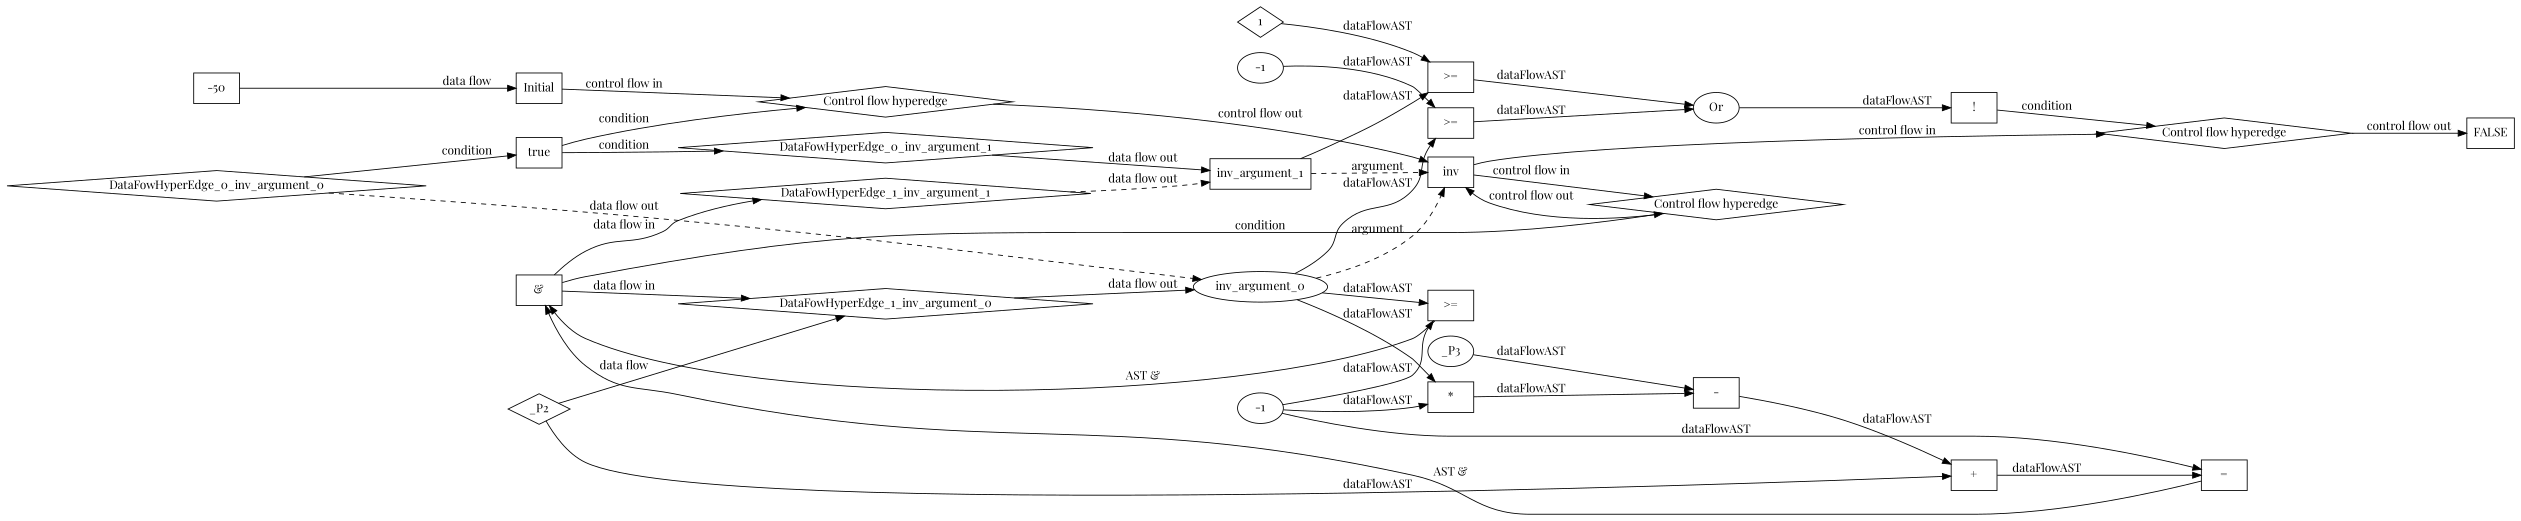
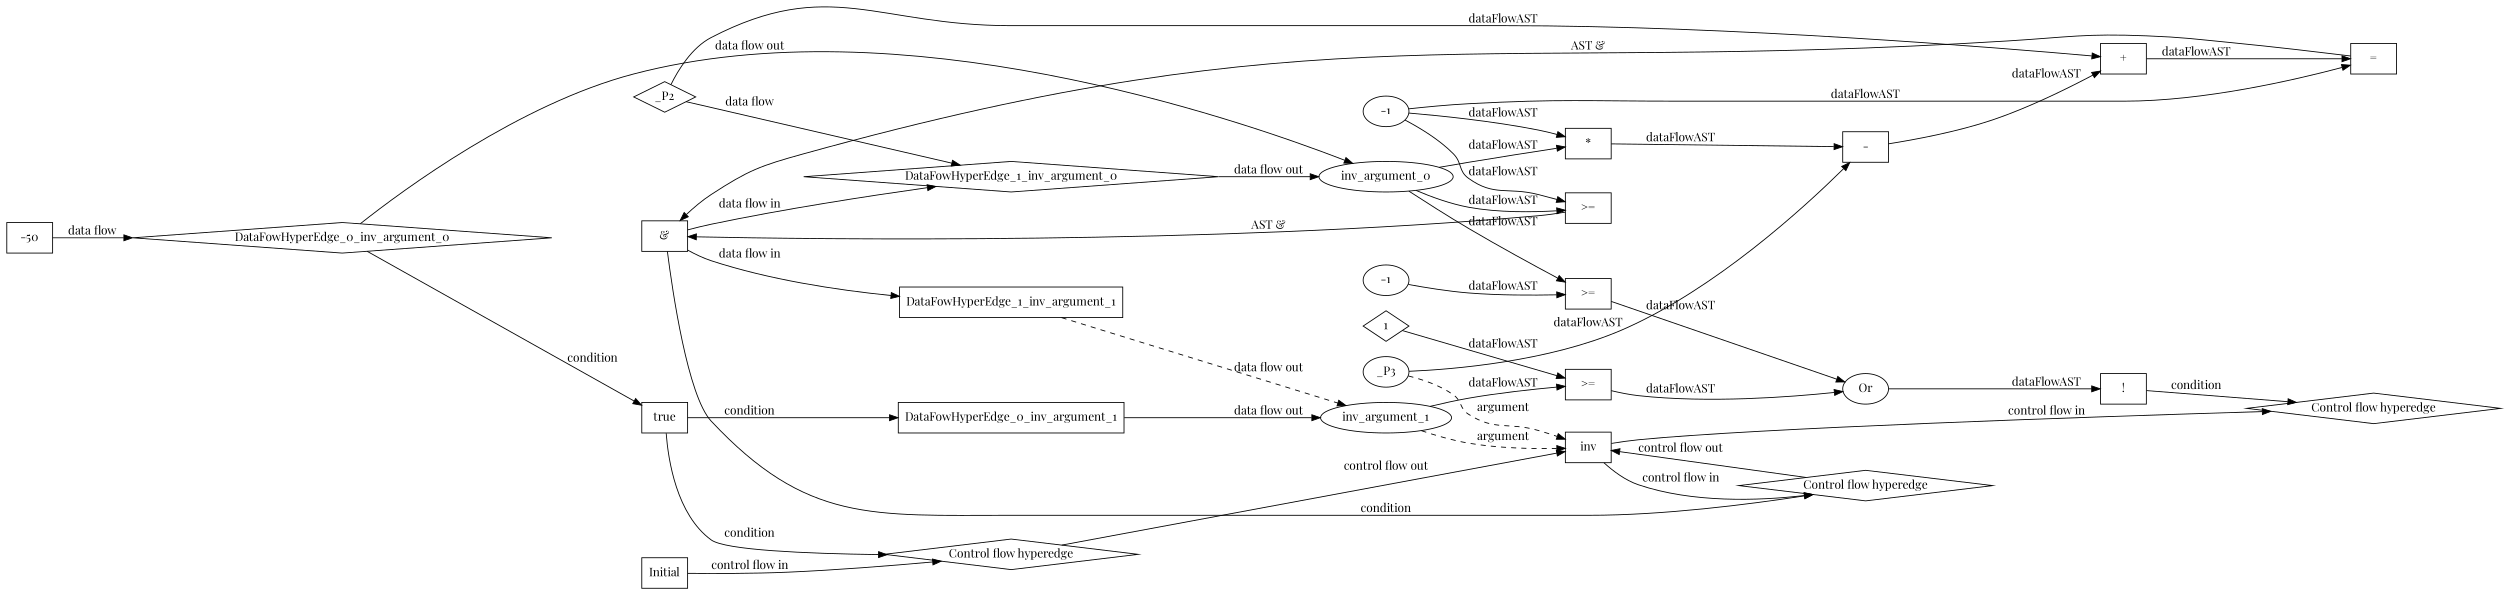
  digraph {
    fontname="Playfair Display"
    rankdir=LR
    node [fontname="Playfair Display" shape=rect]
    edge [fontname="Playfair Display"]
    n1 [label=inv nodeName=inv]
    n2 [label="Control flow hyperedge" nodeName=ControlFowHyperEdge_1 shape=diamond]
    n3 [label="Control flow hyperedge" nodeName=ControlFowHyperEdge_2 shape=diamond]
-   n4 [label=FALSE nodeName=FALSE]
    n5 [label=Initial nodeName=Initial]
    n6 [label="Control flow hyperedge" nodeName=ControlFowHyperEdge_0 shape=diamond]
    n7 [label=inv_argument_0 nodeName=argument0 shape=oval]
    n8 [label=">=" nodeName=xxxinv___inv_1xxxguard_0_node_0]
    n9 [label="*" nodeName=xxxinv___inv_1xxxguard1_node_4]
    n10 [label=">=" nodeName=xxxFALSE___inv_2xxxguard_0_node_2]
    n11 [label="&" nodeName=xxxinv___inv_1xxx_and]
    n12 [label="-" nodeName=xxxinv___inv_1xxxguard1_node_3]
    n13 [label=Or nodeName=xxxFALSE___inv_2xxxguard_0_node_1 shape=""]
-   n14 [label=inv_argument_1 nodeName=argument1 shape=box]
+   n14 [label=inv_argument_1 nodeName=argument1 shape=oval]
    n15 [label=">=" nodeName=xxxFALSE___inv_2xxxguard_0_node_5]
    n16 [label=true nodeName=true_0]
-   n17 [label=DataFowHyperEdge_0_inv_argument_1 nodeName=DataFowHyperEdge_0_inv_argument_1 shape=diamond]
+   n17 [label=DataFowHyperEdge_0_inv_argument_1 nodeName=DataFowHyperEdge_0_inv_argument_1 shape=box]
    n18 [label=DataFowHyperEdge_0_inv_argument_0 nodeName=DataFowHyperEdge_0_inv_argument_0 shape=diamond]
    n19 [label=-50 nodeName=xxxinv___Initial_0xxxdataFlow_0_node_0 shape=box]
    n20 [label=DataFowHyperEdge_1_inv_argument_0 nodeName=DataFowHyperEdge_1_inv_argument_0 shape=diamond]
-   n21 [label=DataFowHyperEdge_1_inv_argument_1 nodeName=DataFowHyperEdge_1_inv_argument_1 shape=diamond]
+   n21 [label=DataFowHyperEdge_1_inv_argument_1 nodeName=DataFowHyperEdge_1_inv_argument_1 shape=box]
    n22 [label=-1 nodeName=xxxinv___inv_1xxxguard_0_node_1 shape=""]
    n23 [label="=" nodeName=xxxinv___inv_1xxxguard1_node_0]
    n24 [label="+" nodeName=xxxinv___inv_1xxxguard1_node_1]
    n25 [label=_P2 nodeName=xxxinv___inv_1xxxdataFlow_0_node_0 shape=diamond]
    n26 [label=_P3 nodeName=xxxinv___inv_1xxxdataFlow1_node_0 shape=""]
    n27 [label="!" nodeName=xxxFALSE___inv_2xxxguard_0_node_0]
    n28 [label=-1 nodeName=xxxFALSE___inv_2xxxguard_0_node_3 shape=""]
    n29 [label=1 nodeName=xxxFALSE___inv_2xxxguard_0_node_7 shape=diamond]
    n1 -> n2 [label="control flow in"]
    n1 -> n3 [label="control flow in"]
    n2 -> n1 [label="control flow out"]
-   n3 -> n4 [label="control flow out"]
    n5 -> n6 [label="control flow in"]
    n6 -> n1 [label="control flow out"]
-   n7 -> n1 [label=argument style=dashed]
+   n26 -> n1 [label=argument style=dashed]
    n7 -> n8 [label=dataFlowAST]
    n7 -> n9 [label=dataFlowAST]
    n7 -> n10 [label=dataFlowAST]
    n8 -> n11 [label="AST &"]
    n9 -> n12 [label=dataFlowAST]
    n10 -> n13 [label=dataFlowAST]
    n11 -> n2 [label=condition]
    n11 -> n20 [label="data flow in"]
    n11 -> n21 [label="data flow in"]
    n12 -> n24 [label=dataFlowAST]
    n13 -> n27 [label=dataFlowAST]
    n14 -> n1 [label=argument style=dashed]
    n14 -> n15 [label=dataFlowAST]
    n15 -> n13 [label=dataFlowAST]
    n16 -> n6 [label=condition]
    n16 -> n17 [label=condition]
    n17 -> n14 [label="data flow out"]
-   n18 -> n7 [label="data flow out" style=dashed]
+   n18 -> n7 [label="data flow out"]
    n18 -> n16 [label=condition]
-   n19 -> n5 [label="data flow"]
+   n19 -> n18 [label="data flow"]
    n20 -> n7 [label="data flow out"]
    n21 -> n14 [label="data flow out" style=dashed]
    n22 -> n8 [label=dataFlowAST]
    n22 -> n9 [label=dataFlowAST]
    n22 -> n23 [label=dataFlowAST]
    n23 -> n11 [label="AST &"]
    n24 -> n23 [label=dataFlowAST]
    n25 -> n20 [label="data flow"]
    n25 -> n24 [label=dataFlowAST]
    n26 -> n12 [label=dataFlowAST]
    n27 -> n3 [label=condition]
    n28 -> n10 [label=dataFlowAST]
    n29 -> n15 [label=dataFlowAST]
  }
